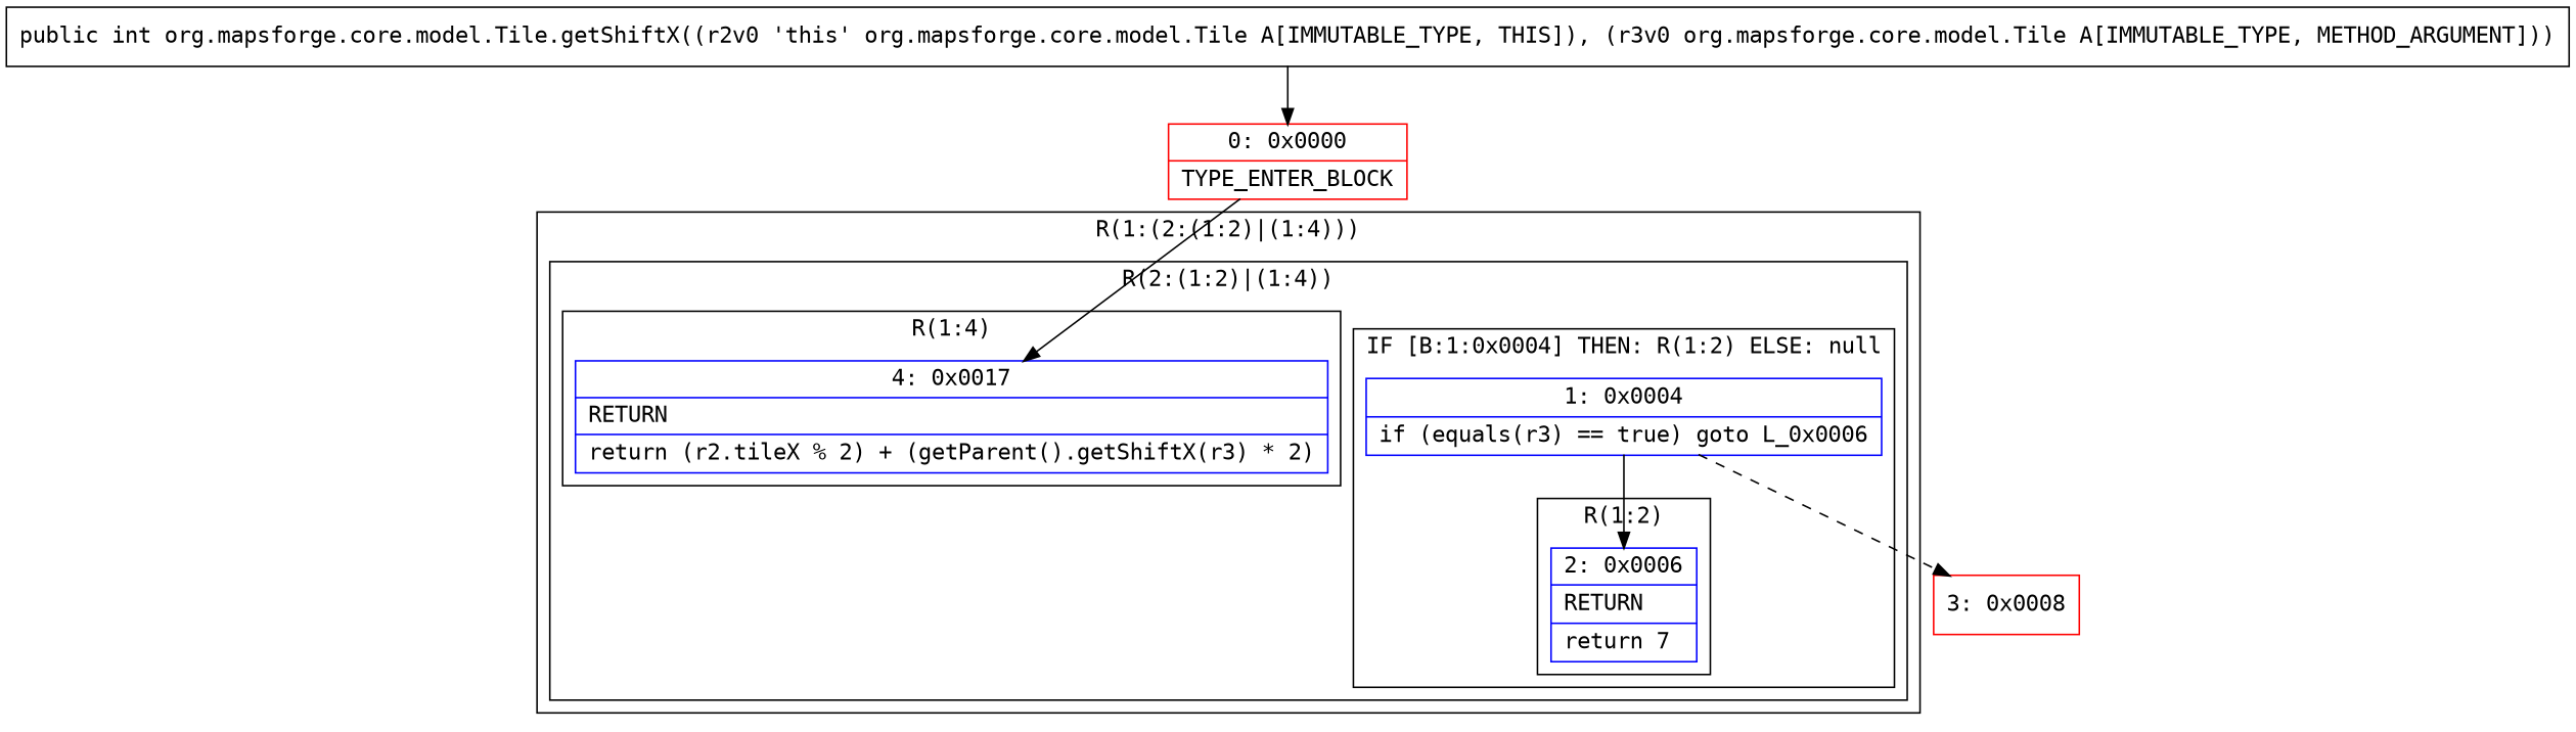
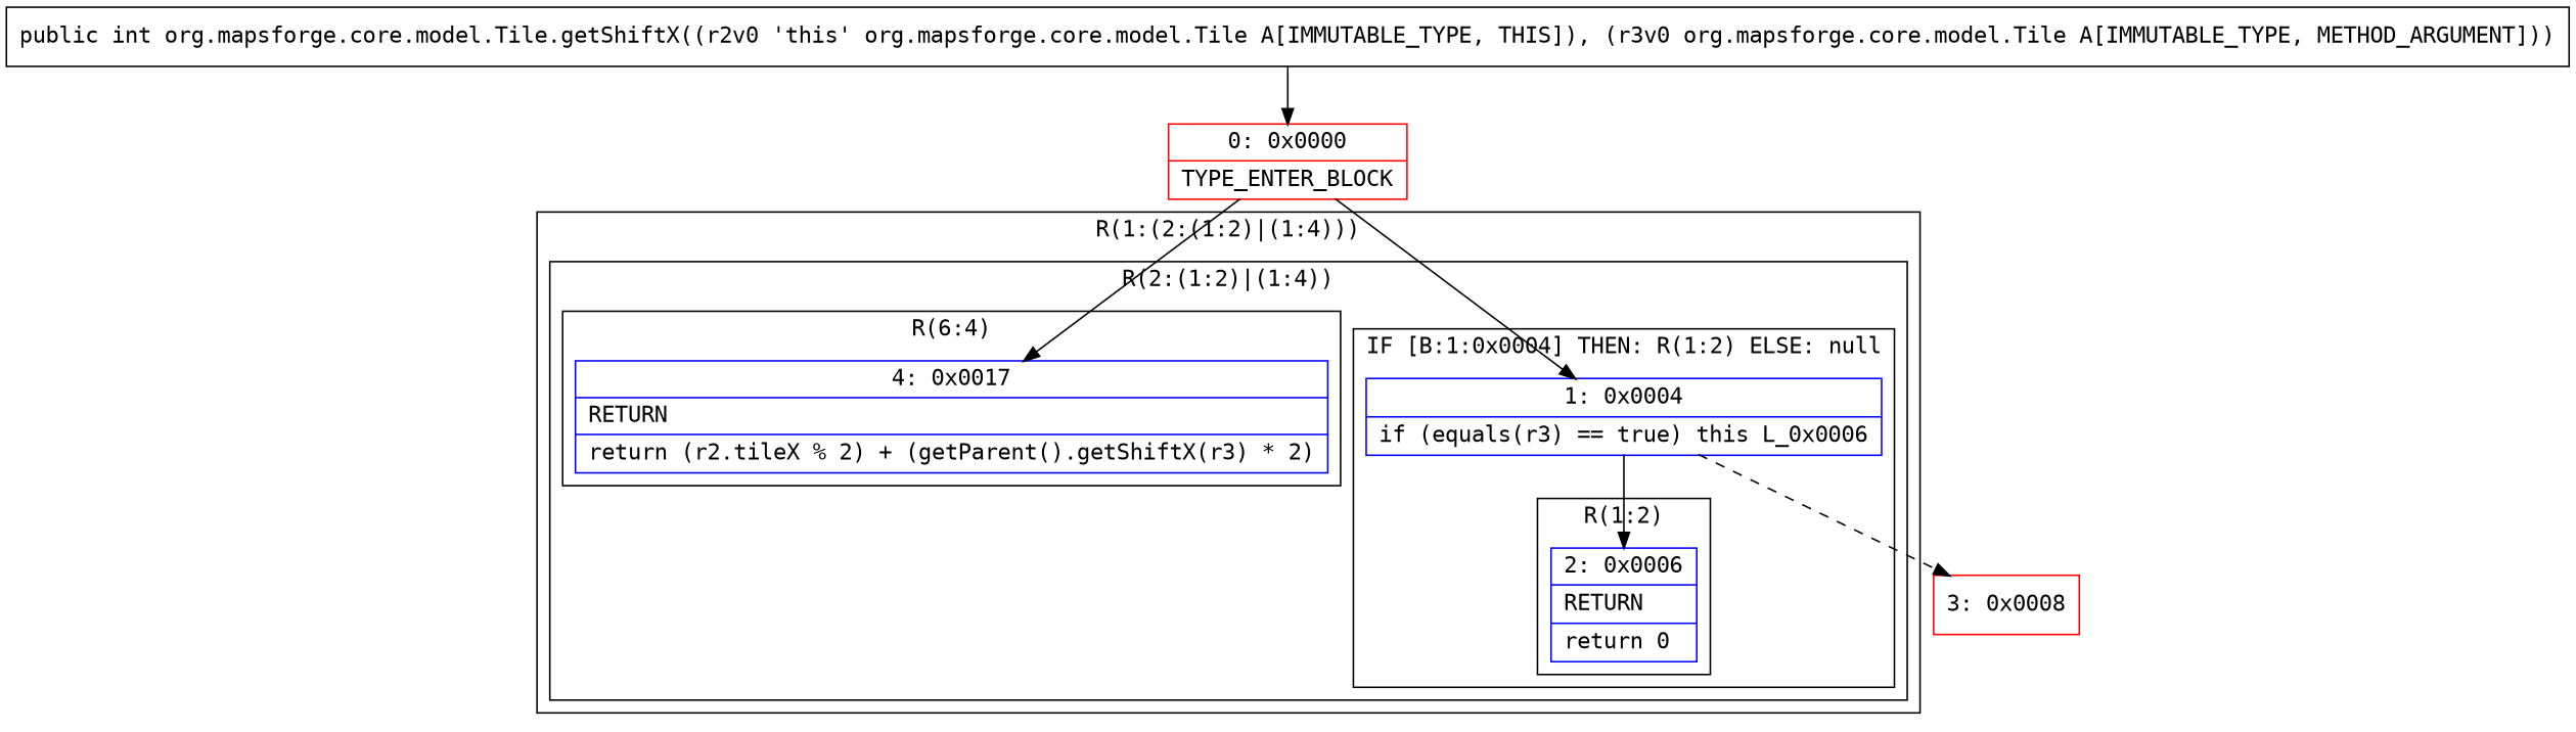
  digraph {
    fontname="DejaVu Sans Mono"
    node [color=blue fontname="DejaVu Sans Mono" shape=record]
    edge [fontname="DejaVu Sans Mono"]
-   n1 [label="{2\:\ 0x0006|RETURN\l|return 7\l}"]
-   n2 [label="{1\:\ 0x0004|if (equals(r3) == true) goto L_0x0006\l}"]
+   n1 [label="{2\:\ 0x0006|RETURN\l|return 0\l}"]
+   n2 [label="{1\:\ 0x0004|if (equals(r3) == true) this L_0x0006\l}"]
    n3 [label="{4\:\ 0x0017|RETURN\l|return (r2.tileX % 2) + (getParent().getShiftX(r3) * 2)\l}"]
    n4 [color=red label="{3\:\ 0x0008}"]
    n5 [color=red label="{0\:\ 0x0000|TYPE_ENTER_BLOCK\l}"]
    n6 [label="{public int org.mapsforge.core.model.Tile.getShiftX((r2v0 'this' org.mapsforge.core.model.Tile A[IMMUTABLE_TYPE, THIS]), (r3v0 org.mapsforge.core.model.Tile A[IMMUTABLE_TYPE, METHOD_ARGUMENT])) }" color=""]
    subgraph cluster_1 {
      label="R(1:(2:(1:2)|(1:4)))"
      subgraph cluster_2 {
        label="R(2:(1:2)|(1:4))"
        subgraph cluster_3 {
          label="IF [B:1:0x0004] THEN: R(1:2) ELSE: null"
          n2
          subgraph cluster_4 {
            label="R(1:2)"
            n1
          }
        }
        subgraph cluster_5 {
-         label="R(1:4)"
+         label="R(6:4)"
          n3
        }
      }
    }
    n2 -> n1
    n2 -> n4 [style=dashed]
+   n5 -> n2
    n5 -> n3
    n6 -> n5
  }
